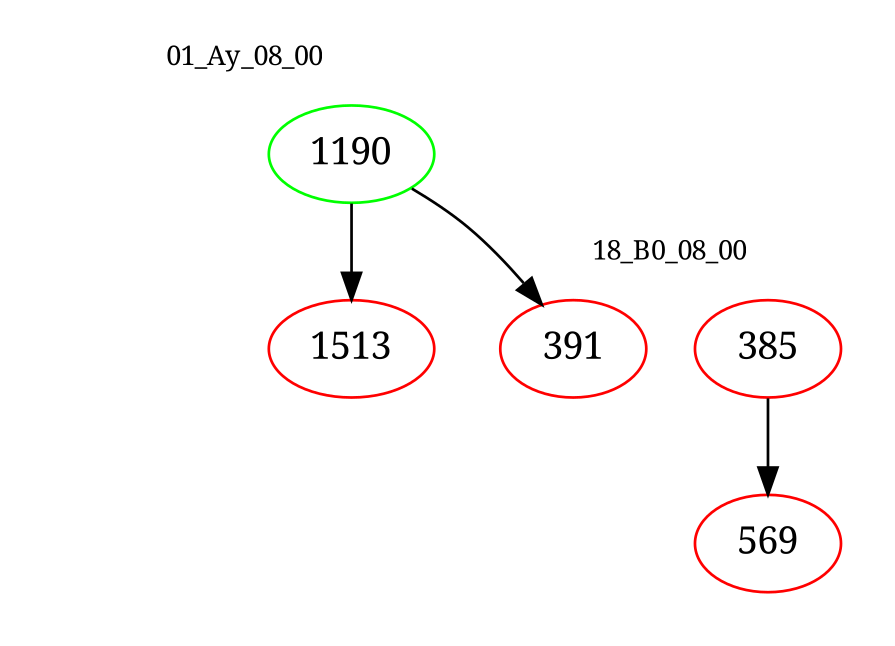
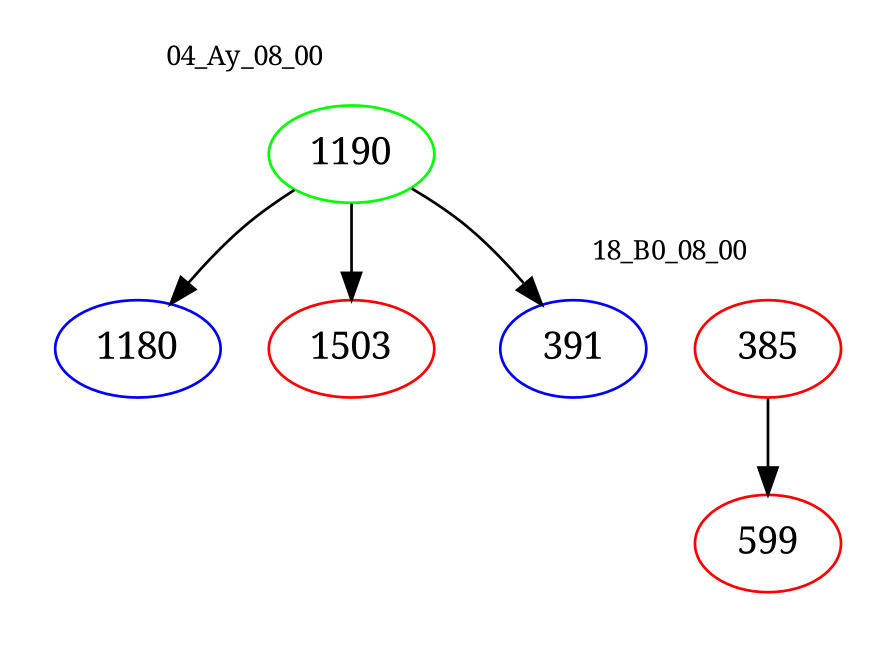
  digraph {
    fontname="Noto Serif"
    node [color=red fontname="Noto Serif"]
    edge [color=black fontname="Noto Serif"]
    n1 [color=green label=1190]
-   n3 [label=1513]
+   n2 [color=blue label=1180]
+   n3 [label=1503]
    n4 [label=385]
-   n5 [label=391]
-   n6 [label=569]
+   n5 [color=blue label=391]
+   n6 [label=599]
    subgraph cluster_1 {
      color=white
      fontsize=10
-     label="01_Ay_08_00"
+     label="04_Ay_08_00"
      n1
+     n2
      n3
    }
    subgraph cluster_2 {
      color=white
      fontsize=10
      label="18_B0_08_00"
      n4
      n5
      n6
    }
+   n1 -> n2
    n1 -> n3
    n1 -> n5
    n4 -> n6
  }
